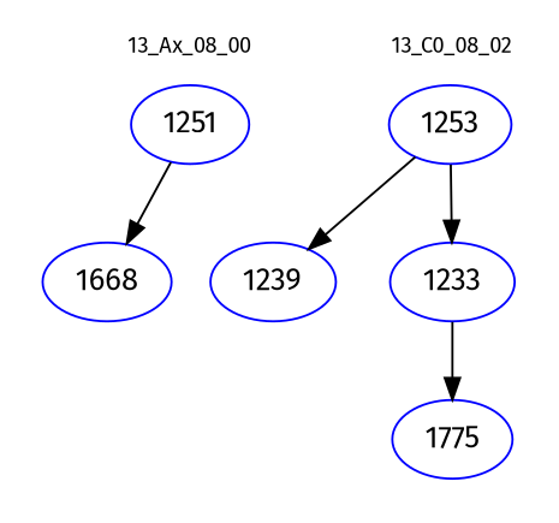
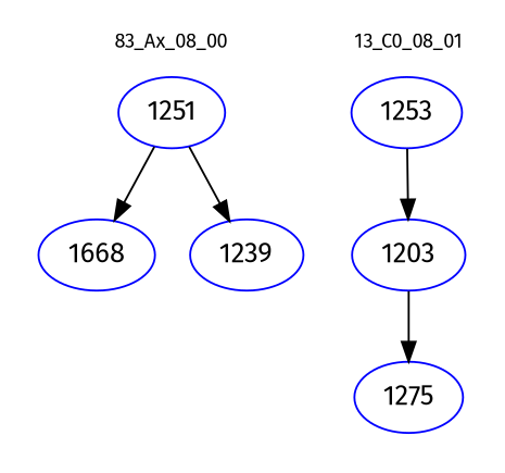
  digraph {
    fontname="Fira Sans"
    node [color=blue fontname="Fira Sans"]
    edge [color=black fontname="Fira Sans"]
    n1 [label=1251]
    n2 [label=1239]
    n3 [label=1668]
    n4 [label=1253]
-   n5 [label=1233]
-   n6 [label=1775]
+   n5 [label=1203]
+   n6 [label=1275]
    subgraph cluster_1 {
      color=white
      fontsize=10
-     label="13_Ax_08_00"
+     label="83_Ax_08_00"
      n1
      n2
      n3
    }
    subgraph cluster_2 {
      color=white
      fontsize=10
-     label="13_C0_08_02"
+     label="13_C0_08_01"
      n4
      n5
      n6
    }
-   n4 -> n2
+   n1 -> n2
    n1 -> n3
    n4 -> n5
    n5 -> n6
  }
